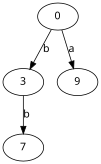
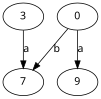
  strict digraph {
    fontname="Noto Sans"
    node [fontname="Noto Sans"]
    edge [fontname="Noto Sans"]
    3
    7
    n3 [label=9]
    0
-   3 -> 7 [label=b]
-   0 -> 3 [label=b]
+   3 -> 7 [label=a]
+   0 -> 7 [label=b]
    0 -> n3 [label=a]
  }
